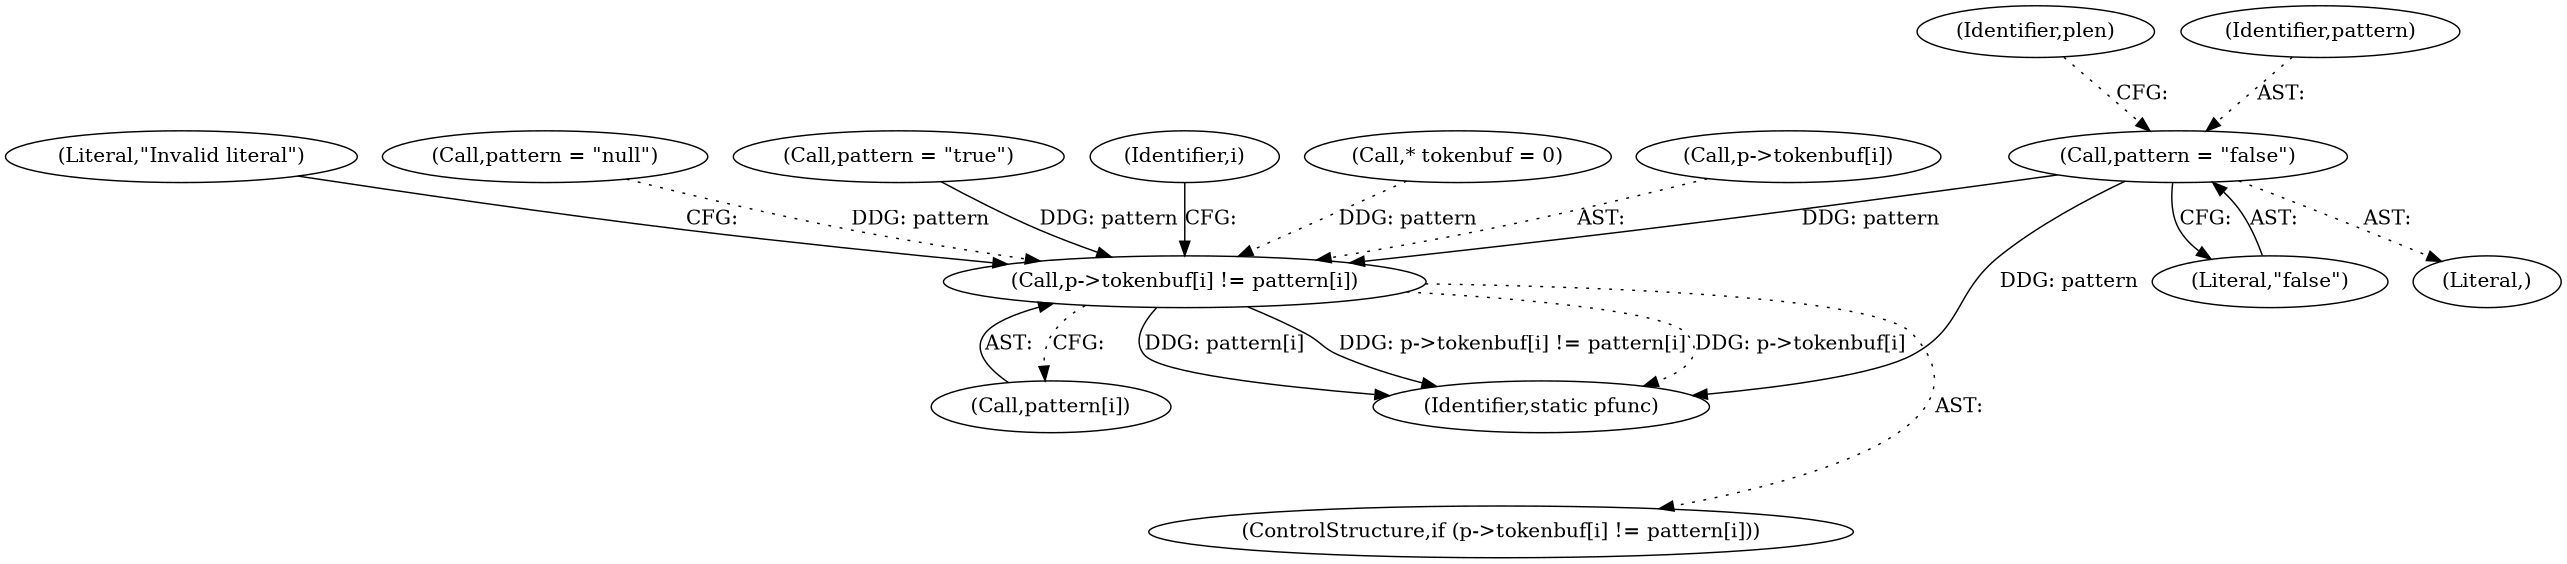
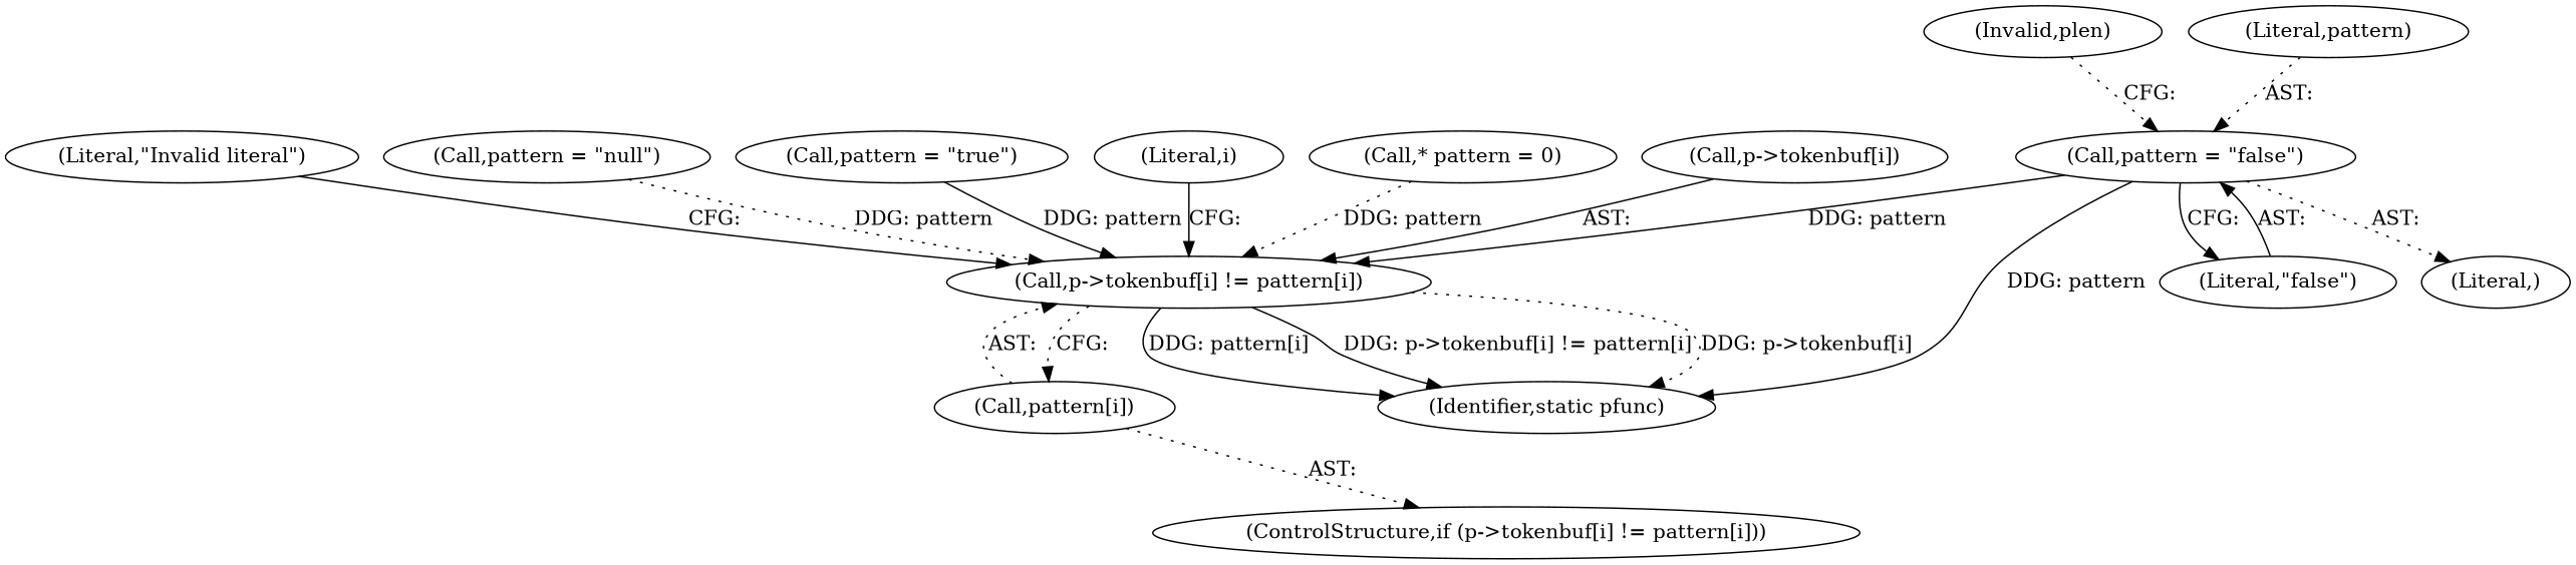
  digraph {
    edge [style=solid]
    n1 [label="(Call,pattern = \"false\")"]
    n2 [label="(Call,p->tokenbuf[i] != pattern[i])"]
    n3 [label="(Identifier,static pfunc)"]
    n4 [label="(Literal,\"false\")"]
    n5 [label="(Literal,)"]
    n6 [label="(ControlStructure,if (p->tokenbuf[i] != pattern[i]))"]
    n7 [label="(Call,pattern[i])"]
-   n8 [label="(Identifier,plen)"]
+   n8 [label="(Invalid,plen)"]
    n9 [label="(Call,pattern = \"true\")"]
-   n10 [label="(Identifier,i)"]
-   n11 [label="(Call,* tokenbuf = 0)"]
+   n10 [label="(Literal,i)"]
+   n11 [label="(Call,* pattern = 0)"]
    n12 [label="(Call,p->tokenbuf[i])"]
    n13 [label="(Literal,\"Invalid literal\")"]
    n14 [label="(Call,pattern = \"null\")"]
-   n15 [label="(Identifier,pattern)"]
+   n15 [label="(Literal,pattern)"]
    n1 -> n2 [label="DDG: pattern"]
    n1 -> n3 [label="DDG: pattern"]
    n1 -> n4 [label="CFG: "]
    n1 -> n5 [label="AST: " style=dotted]
    n2 -> n3 [label="DDG: pattern[i]"]
    n2 -> n3 [label="DDG: p->tokenbuf[i] != pattern[i]"]
    n2 -> n3 [label="DDG: p->tokenbuf[i]" style=dotted]
-   n2 -> n6 [label="AST: " style=dotted]
+   n7 -> n6 [label="AST: " style=dotted]
    n2 -> n7 [label="CFG: " style=dotted]
    n4 -> n1 [label="AST: "]
-   n7 -> n2 [label="AST: "]
+   n7 -> n2 [label="AST: " style=dotted]
    n8 -> n1 [label="CFG: " style=dotted]
    n9 -> n2 [label="DDG: pattern"]
    n10 -> n2 [label="CFG: "]
    n11 -> n2 [label="DDG: pattern" style=dotted]
-   n12 -> n2 [label="AST: " style=dotted]
+   n12 -> n2 [label="AST: "]
    n13 -> n2 [label="CFG: "]
    n14 -> n2 [label="DDG: pattern" style=dotted]
    n15 -> n1 [label="AST: " style=dotted]
  }
